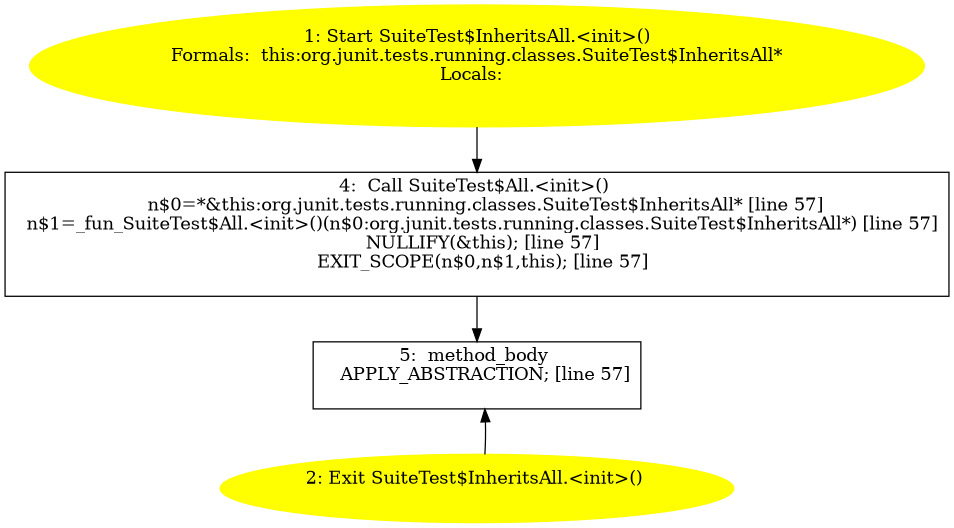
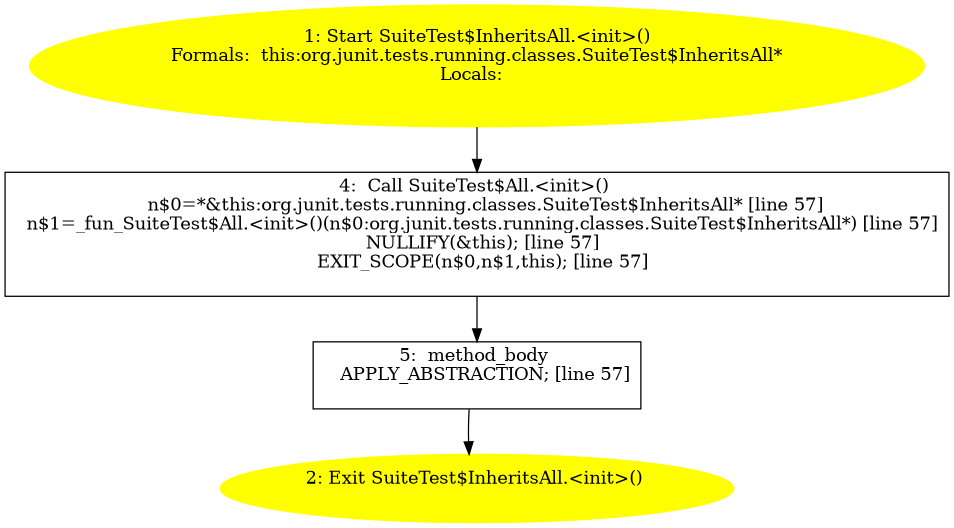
  digraph {
    n1 [color=yellow label="1: Start SuiteTest$InheritsAll.<init>()\nFormals:  this:org.junit.tests.running.classes.SuiteTest$InheritsAll*\nLocals:  \n  " style=filled]
    n2 [label="4:  Call SuiteTest$All.<init>() \n   n$0=*&this:org.junit.tests.running.classes.SuiteTest$InheritsAll* [line 57]\n  n$1=_fun_SuiteTest$All.<init>()(n$0:org.junit.tests.running.classes.SuiteTest$InheritsAll*) [line 57]\n  NULLIFY(&this); [line 57]\n  EXIT_SCOPE(n$0,n$1,this); [line 57]\n " shape=box]
    n3 [label="5:  method_body \n   APPLY_ABSTRACTION; [line 57]\n " shape=box]
    n4 [color=yellow label="2: Exit SuiteTest$InheritsAll.<init>() \n  " style=filled]
    n1 -> n2
    n2 -> n3
-   n4 -> n3
+   n3 -> n4
  }
